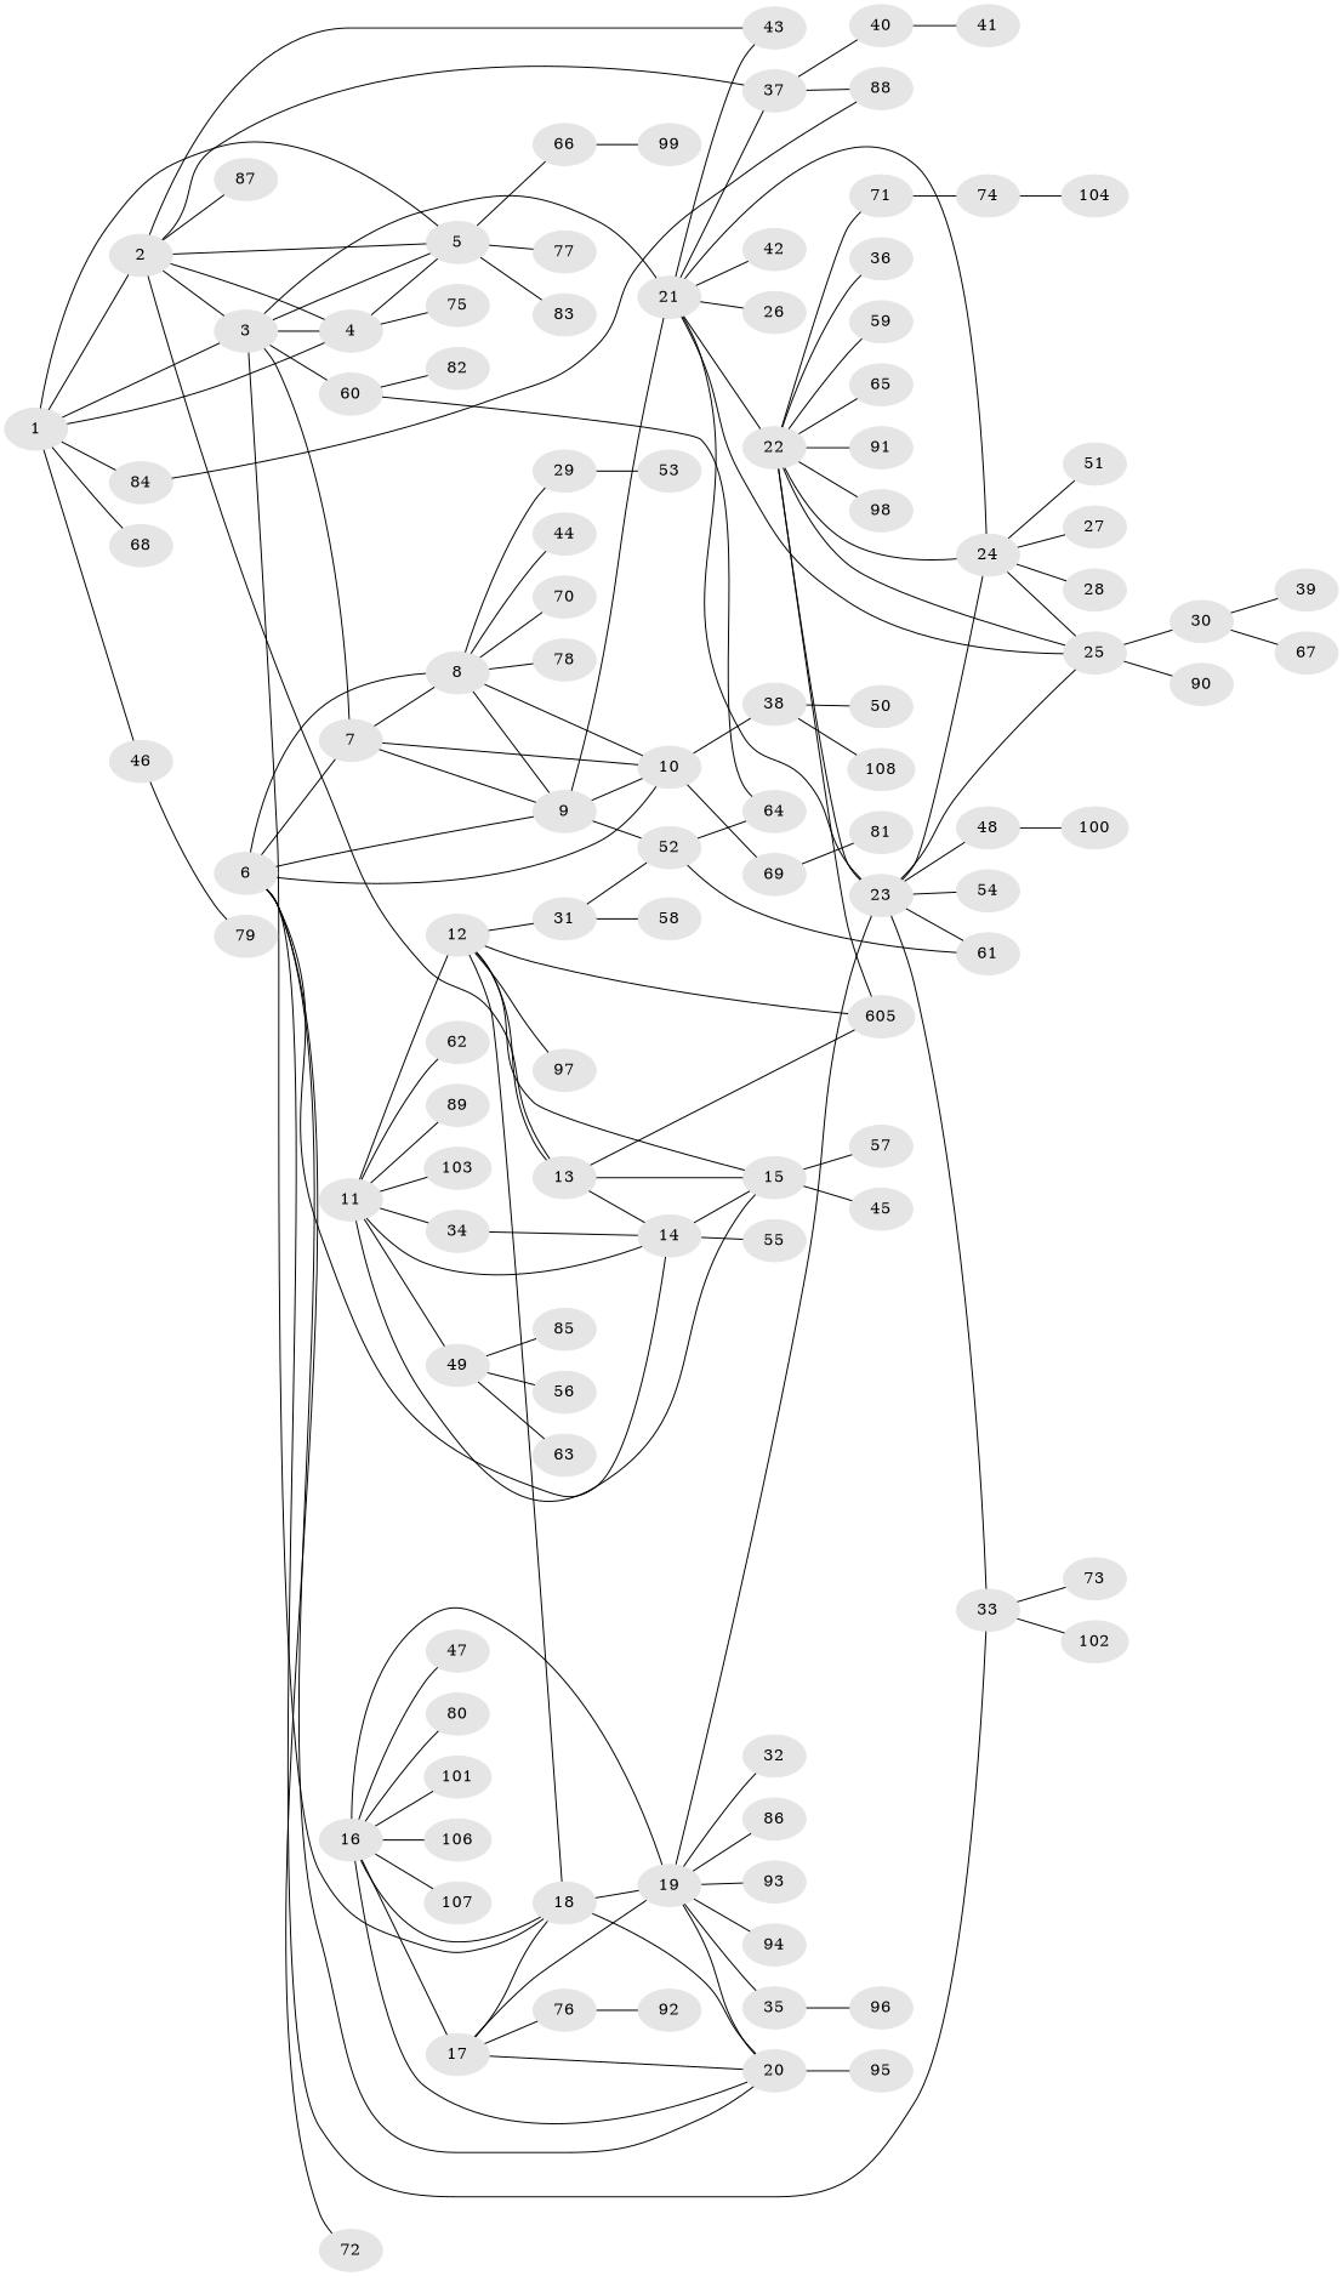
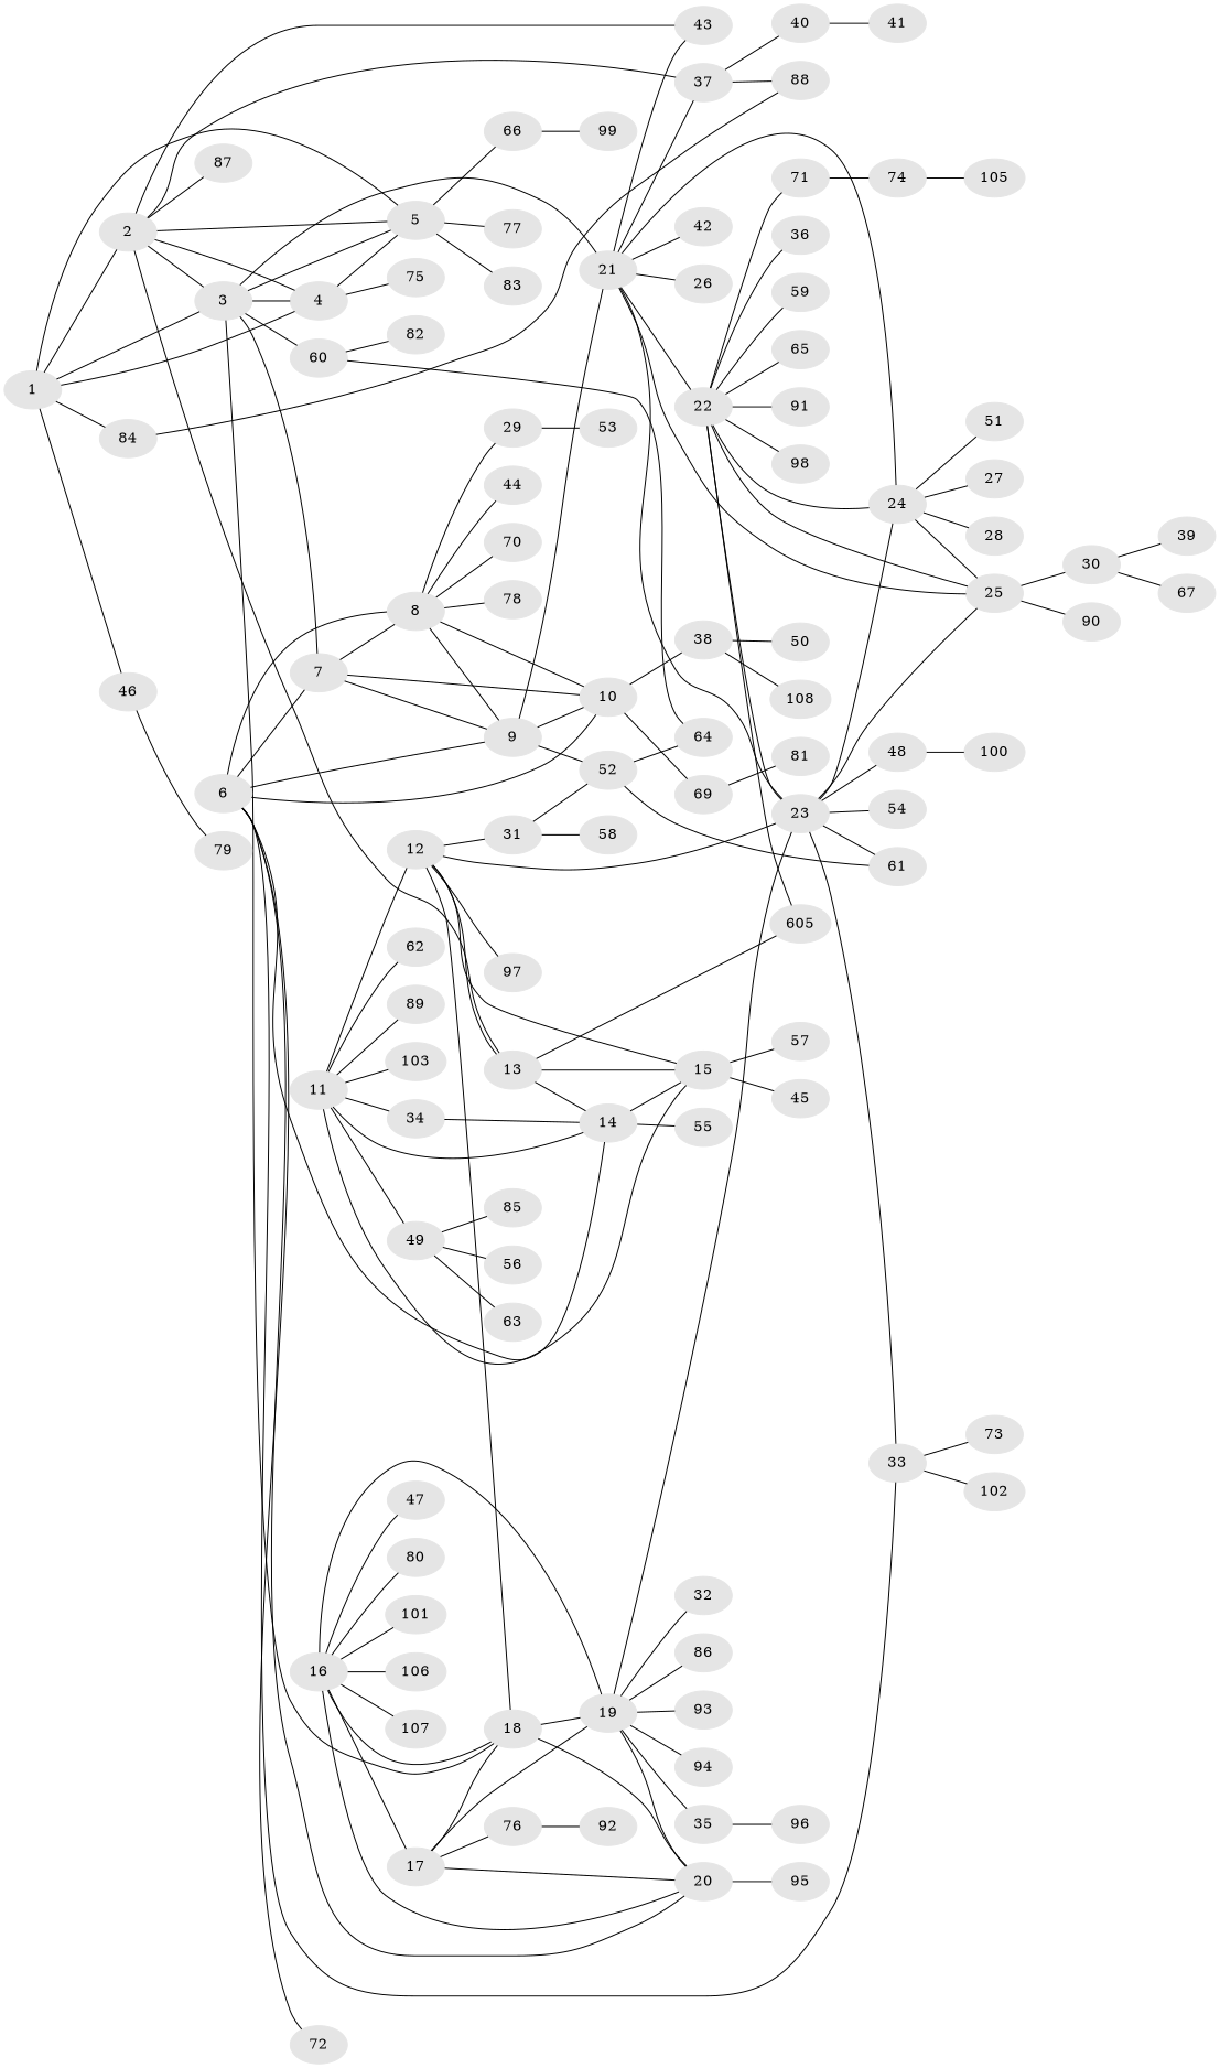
  graph {
    rankdir=LR
    node [color=gray90 style=filled]
    1
    2
    3
    4
    5
    46
-   68
    84
    13
    37
    43
    87
    7
    18
    21
    60
    75
    66
    77
    83
    79
    88
    14
    15
    n25 [label=605]
    40
    8
    9
    10
    20
    19
    23
    22
    24
    25
    26
    42
    64
    82
    99
    6
    33
    72
    29
    44
    70
    78
    52
    38
    69
    55
    95
    73
    102
    53
    61
    50
    108
    81
    11
    12
    34
    49
    62
    89
    103
    31
    97
    45
    57
    56
    63
    85
    48
    54
    58
    16
    17
    47
    80
    101
    106
    107
    76
    32
    35
    86
    93
    94
    92
    96
    36
    59
    65
    71
    91
    98
    27
    28
    51
    30
    90
    74
    100
    39
    67
    41
-   104
+   104 [label=105]
    1 -- 2
    1 -- 3
    1 -- 4
    1 -- 5
    1 -- 46
-   1 -- 68
    1 -- 84
    2 -- 3
    2 -- 4
    2 -- 5
    2 -- 13
    2 -- 37
    2 -- 43
    2 -- 87
    3 -- 4
    3 -- 5
    3 -- 7
    3 -- 18
    3 -- 21
    3 -- 60
    4 -- 5
    4 -- 75
    5 -- 66
    5 -- 77
    5 -- 83
    46 -- 79
    84 -- 88
    13 -- 14
    13 -- 15
    13 -- n25
    37 -- 88
    37 -- 40
    7 -- 8
    7 -- 9
    7 -- 10
    18 -- 20
    18 -- 19
    21 -- 37
    21 -- 43
    21 -- 23
    21 -- 22
    21 -- 24
    21 -- 25
    21 -- 26
    21 -- 42
    60 -- 64
    60 -- 82
    66 -- 99
    14 -- 15
    14 -- 55
    15 -- 45
    15 -- 57
    40 -- 41
    8 -- 9
    8 -- 10
    8 -- 29
    8 -- 44
    8 -- 70
    8 -- 78
    9 -- 21
    9 -- 10
    9 -- 52
    10 -- 38
    10 -- 69
    20 -- 95
    19 -- 20
    19 -- 23
    19 -- 32
    19 -- 35
    19 -- 86
    19 -- 93
    19 -- 94
    23 -- 24
    23 -- 25
    23 -- 33
    23 -- 61
    23 -- 48
    23 -- 54
    22 -- n25
    22 -- 23
    22 -- 24
    22 -- 25
    22 -- 36
    22 -- 59
    22 -- 65
    22 -- 71
    22 -- 91
    22 -- 98
    24 -- 25
    24 -- 27
    24 -- 28
    24 -- 51
    25 -- 30
    25 -- 90
    6 -- 7
    6 -- 14
    6 -- 8
    6 -- 9
    6 -- 10
    6 -- 20
    6 -- 33
    6 -- 72
    33 -- 73
    33 -- 102
    29 -- 53
    52 -- 64
    52 -- 61
    38 -- 50
    38 -- 108
    69 -- 81
    11 -- 14
    11 -- 15
    11 -- 12
    11 -- 34
    11 -- 49
    11 -- 62
    11 -- 89
    11 -- 103
    12 -- 13
    12 -- 18
    12 -- 15
-   12 -- n25
+   12 -- 23
    12 -- 31
    12 -- 97
    34 -- 14
    49 -- 56
    49 -- 63
    49 -- 85
    31 -- 52
    31 -- 58
    48 -- 100
    16 -- 18
    16 -- 20
    16 -- 19
    16 -- 17
    16 -- 47
    16 -- 80
    16 -- 101
    16 -- 106
    16 -- 107
    17 -- 18
    17 -- 20
    17 -- 19
    17 -- 76
    76 -- 92
    35 -- 96
    71 -- 74
    30 -- 39
    30 -- 67
    74 -- 104
  }
